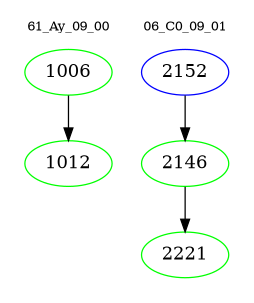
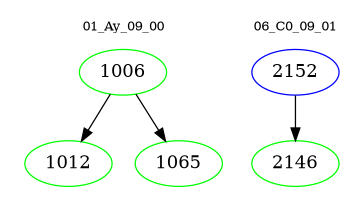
  digraph {
    node [color=green]
    edge [color=black]
    n1 [label=1012]
    n2 [label=1006]
+   n3 [label=1065]
    n4 [color=blue label=2152]
    n5 [label=2146]
-   n6 [label=2221]
    subgraph cluster_1 {
      color=white
      fontsize=10
-     label="61_Ay_09_00"
+     label="01_Ay_09_00"
      n1
      n2
+     n3
    }
    subgraph cluster_2 {
      color=white
      fontsize=10
      label="06_C0_09_01"
      n4
      n5
-     n6
    }
    n2 -> n1
+   n2 -> n3
    n4 -> n5
-   n5 -> n6
  }
